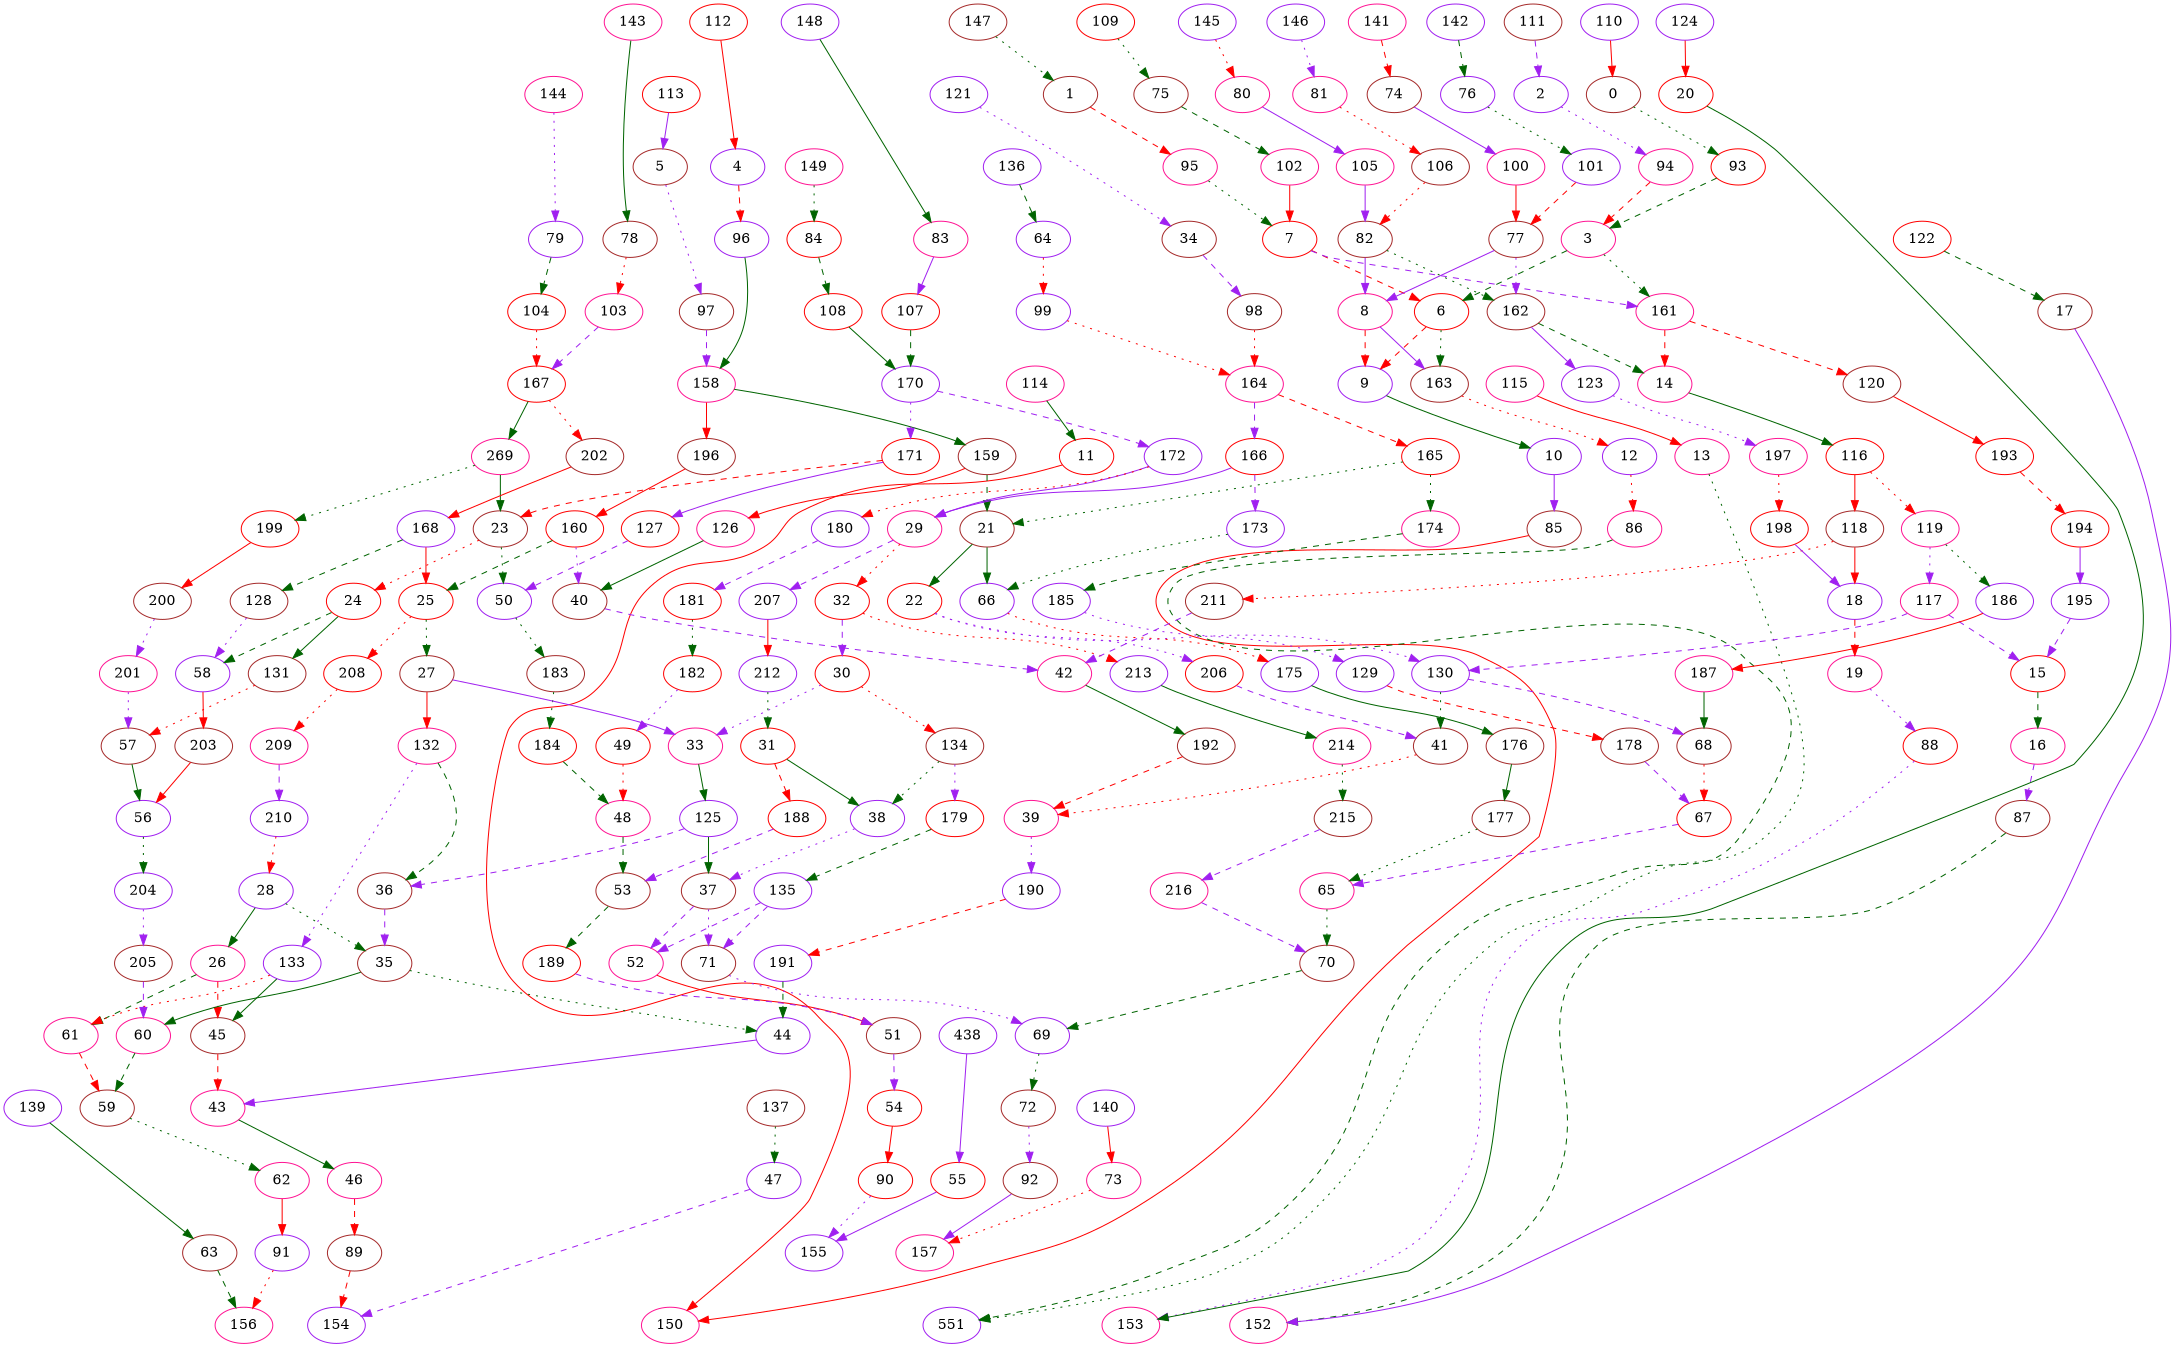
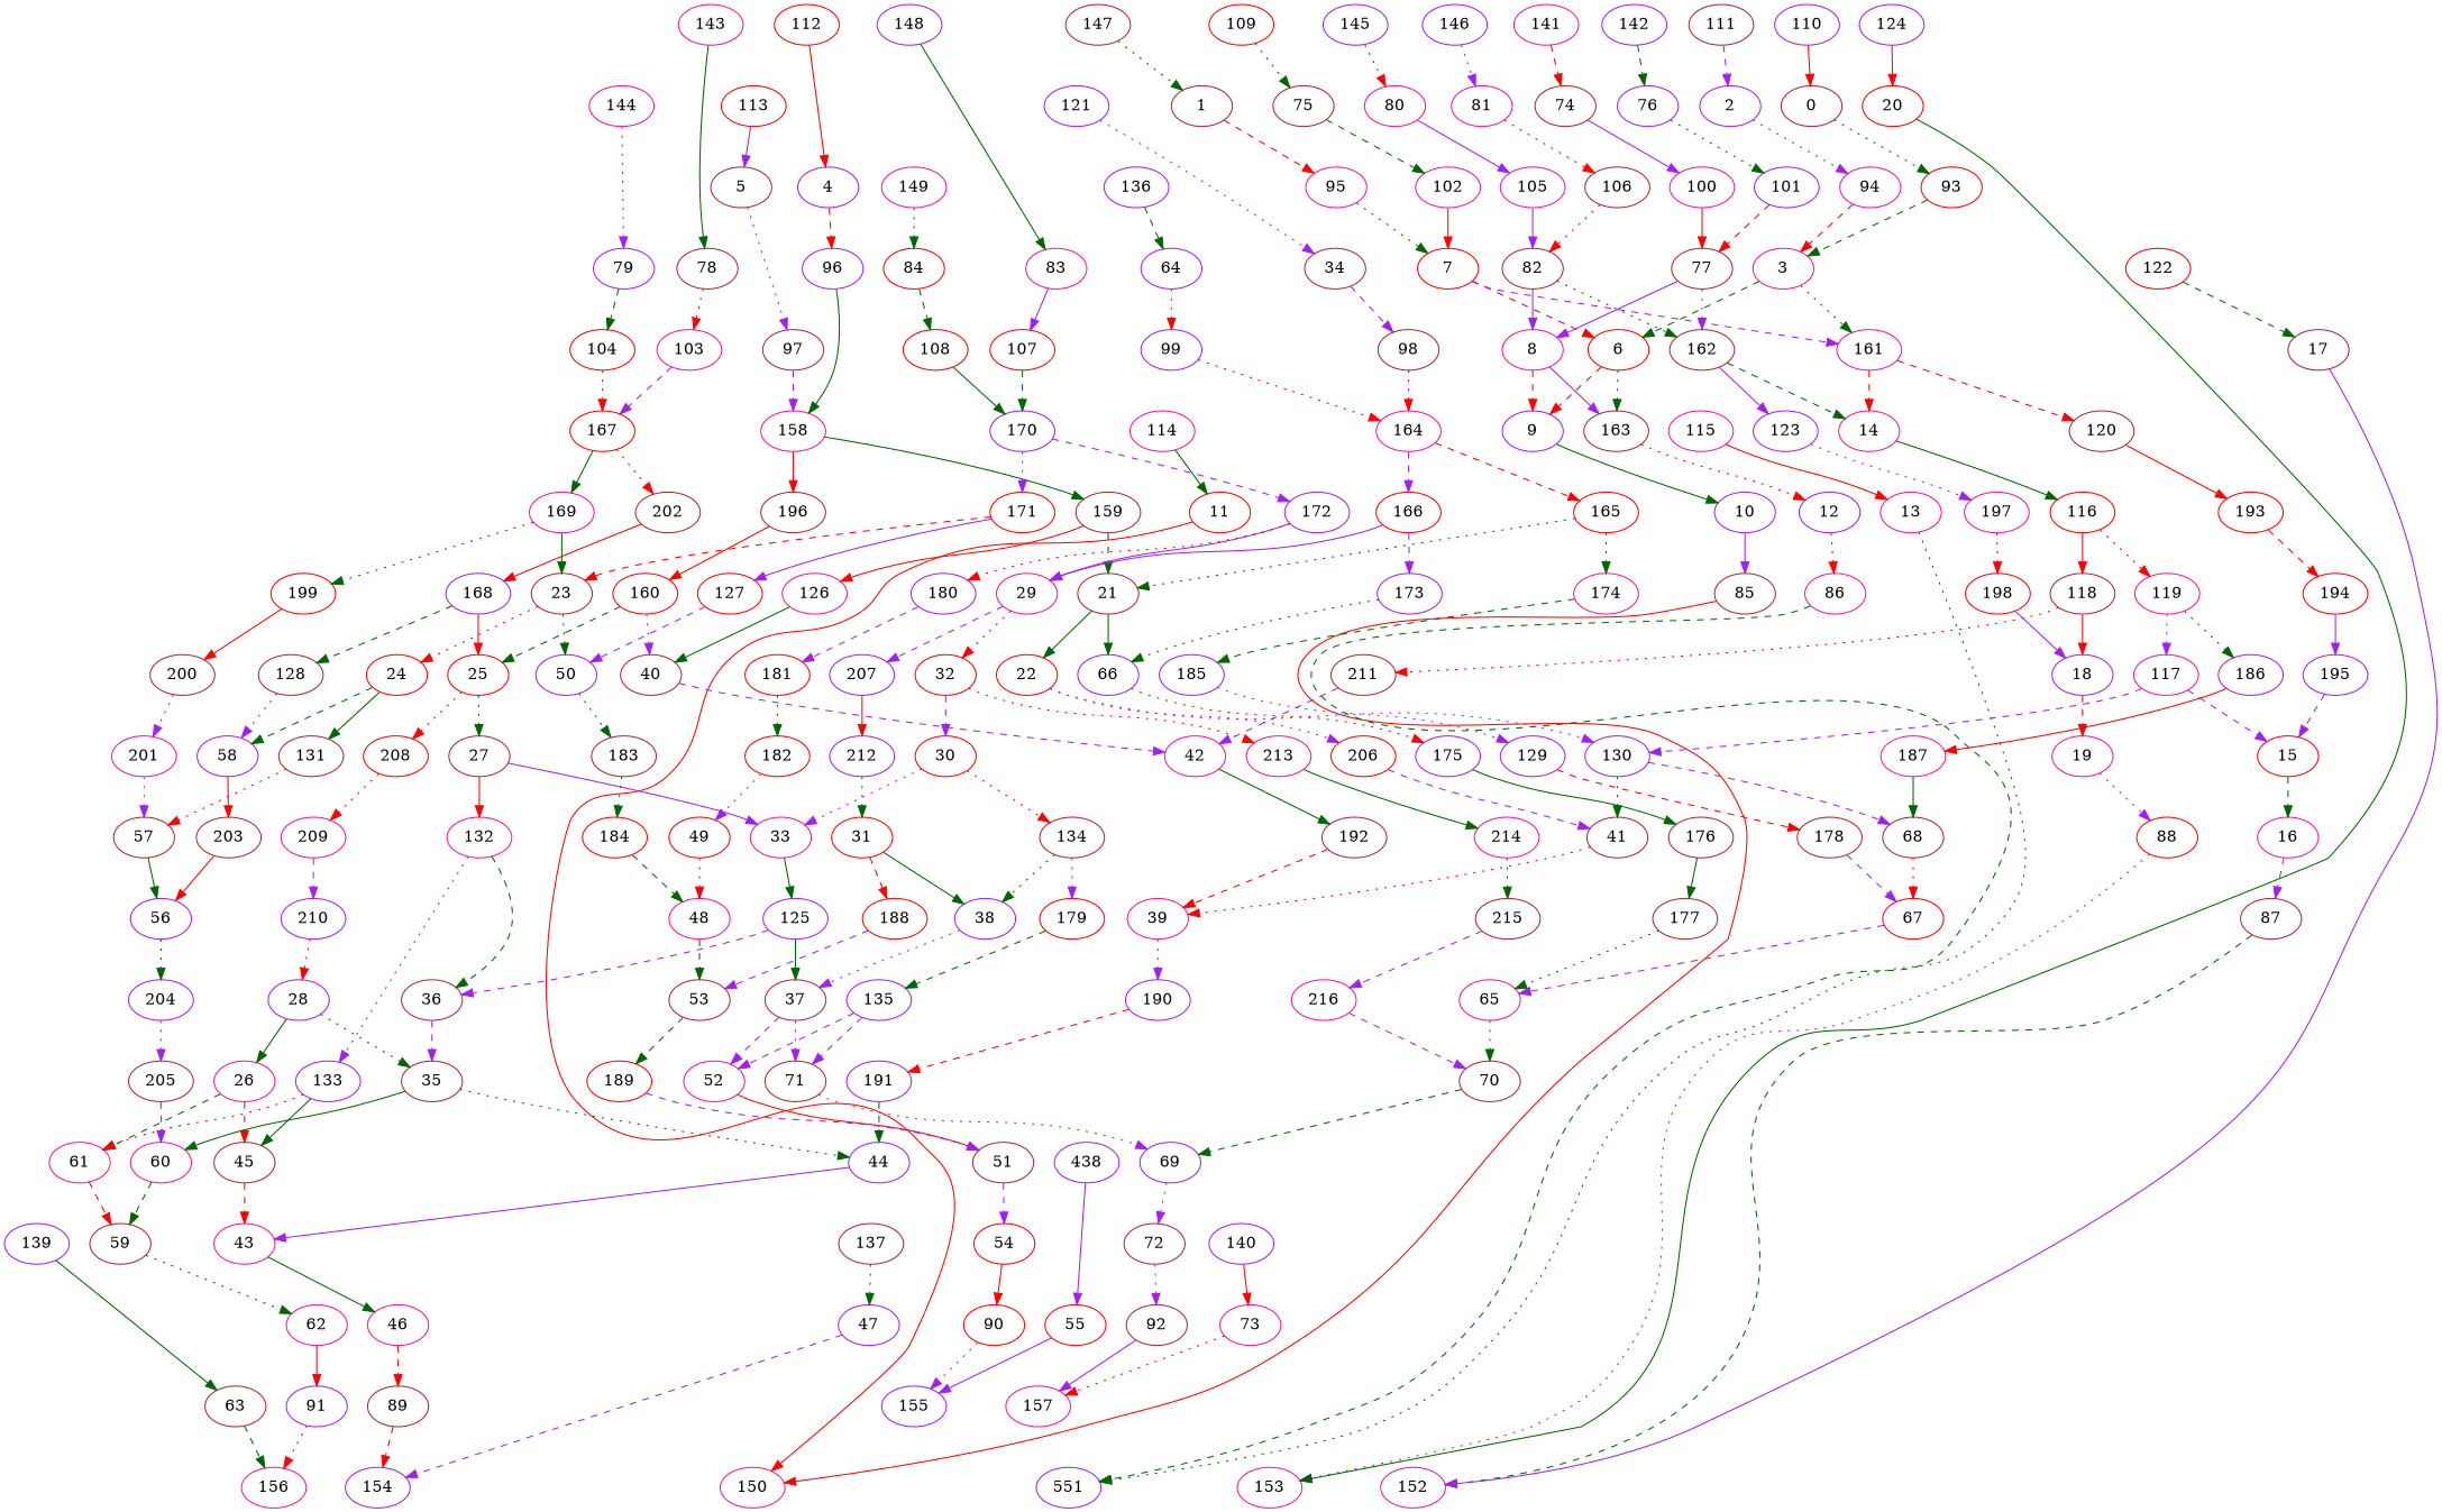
  digraph {
    node [color=brown]
    edge [color=darkgreen style=dotted weight=0]
    93 [color=red]
    0
    3 [color=deeppink]
    95 [color=deeppink]
    1
    7 [color=red]
    2 [color=purple]
    94 [color=deeppink]
    6 [color=red]
    161 [color=deeppink]
    9 [color=purple]
    163
    14 [color=deeppink]
    120
    4 [color=purple]
    96 [color=purple]
    158 [color=deeppink]
    5
    97
    10 [color=purple]
    12 [color=purple]
    8 [color=deeppink]
    85
    150 [color=deeppink]
    11 [color=red]
    86 [color=deeppink]
    n27 [color=purple label=551]
    13 [color=deeppink]
    116 [color=red]
    118
    119 [color=deeppink]
    15 [color=red]
    16 [color=deeppink]
    87
    152 [color=deeppink]
    17
    18 [color=purple]
    19 [color=deeppink]
    88 [color=red]
    153 [color=deeppink]
    20 [color=red]
    22 [color=red]
    21
    66 [color=purple]
    130 [color=purple]
    206 [color=red]
    175 [color=purple]
    41
    68
    24 [color=red]
    23
    50 [color=purple]
    58 [color=purple]
    131
    183
    203
    57
    25 [color=red]
    27
    208 [color=red]
    33 [color=deeppink]
    132 [color=deeppink]
    209 [color=deeppink]
    26 [color=deeppink]
    45
    61 [color=deeppink]
    43 [color=deeppink]
    59
    125 [color=purple]
    36
    133 [color=purple]
    28 [color=purple]
    35
    44 [color=purple]
    60 [color=deeppink]
    29 [color=deeppink]
    32 [color=red]
    207 [color=purple]
    30 [color=red]
-   213 [color=purple]
+   213 [color=deeppink]
    212 [color=purple]
    134
    38 [color=purple]
    179 [color=red]
    31 [color=red]
    188 [color=red]
    37
    53
    214 [color=deeppink]
    34
    98
    164 [color=deeppink]
    52 [color=deeppink]
    71
    51
    69 [color=purple]
    39 [color=deeppink]
    190 [color=purple]
    191 [color=purple]
    42 [color=deeppink]
    40
    192
    46 [color=deeppink]
    89
    154 [color=purple]
    47 [color=purple]
    48 [color=deeppink]
    189 [color=red]
    49 [color=red]
    184 [color=red]
    54 [color=red]
    90 [color=red]
    155 [color=purple]
    55 [color=red]
    56 [color=purple]
    204 [color=purple]
    205
    62 [color=deeppink]
    91 [color=purple]
    156 [color=deeppink]
    63
    64 [color=purple]
    99 [color=purple]
    65 [color=deeppink]
    70
    176
    67 [color=red]
    72
    92
    157 [color=deeppink]
    73 [color=deeppink]
    100 [color=deeppink]
    74
    77
    102 [color=deeppink]
    75
    76 [color=purple]
    101 [color=purple]
    162
    123 [color=purple]
    103 [color=deeppink]
    78
    167 [color=red]
    79 [color=purple]
    104 [color=red]
    80 [color=deeppink]
    105 [color=deeppink]
    82
    81 [color=deeppink]
    106
    83 [color=deeppink]
    107 [color=red]
    170 [color=purple]
    84 [color=red]
    108 [color=red]
    159
    196
    165 [color=red]
    166 [color=red]
-   169 [color=deeppink label=269]
+   169 [color=deeppink]
    202
    171 [color=red]
    172 [color=purple]
    109 [color=red]
    110 [color=purple]
    111
    112 [color=red]
    113 [color=red]
    114 [color=deeppink]
    115 [color=deeppink]
    211
    117 [color=deeppink]
    186 [color=purple]
    187 [color=deeppink]
    193 [color=red]
    194 [color=red]
    121 [color=purple]
    122 [color=red]
    197 [color=deeppink]
    198 [color=red]
    124 [color=purple]
    126 [color=deeppink]
    127 [color=red]
    128
    129 [color=purple]
    178
    135 [color=purple]
    136 [color=purple]
    137
    n190 [color=purple label=438]
    139 [color=purple]
    140 [color=purple]
    141 [color=deeppink]
    142 [color=purple]
    143 [color=deeppink]
    144 [color=deeppink]
    145 [color=purple]
    146 [color=purple]
    147
    148 [color=purple]
    149 [color=deeppink]
    160 [color=red]
    174 [color=deeppink]
    173 [color=purple]
    185 [color=purple]
    199 [color=red]
    168 [color=purple]
    200
    180 [color=purple]
    181 [color=red]
    177
    182 [color=red]
    195 [color=purple]
    201 [color=deeppink]
    210 [color=purple]
    215
    216 [color=deeppink]
    93 -> 3 [style=dashed]
    0 -> 93
    3 -> 6 [style=dashed weight=3]
    3 -> 161
    95 -> 7
    1 -> 95 [color=red style=dashed]
    7 -> 6 [color=red style=dashed]
    7 -> 161 [color=purple style=dashed weight=1]
    2 -> 94 [color=purple]
    94 -> 3 [color=red style=dashed weight=1]
    6 -> 9 [color=red style=dashed]
    6 -> 163
    161 -> 14 [color=red style=dashed weight=4]
    161 -> 120 [color=red style=dashed]
    9 -> 10 [style=solid]
    163 -> 12 [color=red]
    14 -> 116 [style=solid]
    120 -> 193 [color=red style=solid]
    4 -> 96 [color=red style=dashed]
    96 -> 158 [style=solid]
    158 -> 159 [style=solid]
    158 -> 196 [color=red style=solid weight=2]
    5 -> 97 [color=purple]
    97 -> 158 [color=purple style=dashed weight=1]
    10 -> 85 [color=purple style=solid weight=1]
    12 -> 86 [color=red]
    8 -> 9 [color=red style=dashed weight=2]
    8 -> 163 [color=purple style=solid]
    85 -> 150 [color=red style=solid]
    11 -> 150 [color=red style=solid]
    86 -> n27 [style=dashed]
    13 -> n27
    116 -> 118 [color=red style=solid weight=2]
    116 -> 119 [color=red weight=1]
    118 -> 18 [color=red style=solid weight=2]
    118 -> 211 [color=red]
    119 -> 117 [color=purple]
    119 -> 186
    15 -> 16 [style=dashed weight=1]
    16 -> 87 [color=purple style=dashed]
    87 -> 152 [style=dashed]
    17 -> 152 [color=purple style=solid]
    18 -> 19 [color=red style=dashed weight=1]
    19 -> 88 [color=purple]
    88 -> 153 [color=purple]
    20 -> 153 [style=solid]
    22 -> 130 [color=purple]
    22 -> 206 [color=purple]
    21 -> 22 [style=solid]
    21 -> 66 [style=solid weight=1]
    66 -> 175 [color=red weight=2]
    130 -> 41 [weight=3]
    130 -> 68 [color=purple style=dashed weight=1]
    206 -> 41 [color=purple style=dashed weight=1]
    175 -> 176 [style=solid]
    41 -> 39 [color=red]
    68 -> 67 [color=red weight=6]
    24 -> 58 [style=dashed]
    24 -> 131 [style=solid]
    23 -> 24 [color=red weight=1]
    23 -> 50
    50 -> 183
    58 -> 203 [color=red style=solid]
    131 -> 57 [color=red]
    183 -> 184
    203 -> 56 [color=red style=solid]
    57 -> 56 [style=solid]
    25 -> 27
    25 -> 208 [color=red]
    27 -> 33 [color=purple style=solid]
    27 -> 132 [color=red style=solid weight=1]
    208 -> 209 [color=red]
    33 -> 125 [style=solid]
    132 -> 36 [style=dashed]
    132 -> 133 [color=purple]
    209 -> 210 [color=purple style=dashed weight=2]
    26 -> 45 [color=red style=dashed weight=1]
    26 -> 61 [style=dashed]
    45 -> 43 [color=red style=dashed weight=1]
    61 -> 59 [color=red style=dashed weight=1]
    43 -> 46 [style=solid]
    59 -> 62
    125 -> 36 [color=purple style=dashed]
    125 -> 37 [style=solid weight=2]
    36 -> 35 [color=purple style=dashed weight=2]
    133 -> 45 [style=solid]
    133 -> 61 [color=red weight=1]
    28 -> 26 [style=solid]
    28 -> 35
    35 -> 44
    35 -> 60 [style=solid]
    44 -> 43 [color=purple style=solid]
    60 -> 59 [style=dashed weight=1]
    29 -> 32 [color=red]
    29 -> 207 [color=purple style=dashed]
    32 -> 30 [color=purple style=dashed weight=5]
    32 -> 213 [color=red]
    207 -> 212 [color=red style=solid weight=1]
    30 -> 33 [color=purple]
    30 -> 134 [color=red]
    213 -> 214 [style=solid]
    212 -> 31 [weight=2]
    134 -> 38
    134 -> 179 [color=purple weight=1]
    38 -> 37 [color=purple]
    179 -> 135 [style=dashed]
    31 -> 38 [style=solid]
    31 -> 188 [color=red style=dashed]
    188 -> 53 [color=purple style=dashed]
    37 -> 52 [color=purple style=dashed]
    37 -> 71 [color=purple weight=3]
    53 -> 189 [style=dashed]
    214 -> 215
    34 -> 98 [color=purple style=dashed]
    98 -> 164 [color=red weight=1]
    164 -> 165 [color=red style=dashed]
    164 -> 166 [color=purple style=dashed weight=1]
    52 -> 51 [color=red style=solid weight=2]
    71 -> 69 [color=purple weight=2]
    51 -> 54 [color=purple style=dashed]
-   69 -> 72
+   69 -> 72 [color=purple]
    39 -> 190 [color=purple weight=1]
    190 -> 191 [color=red style=dashed]
    191 -> 44 [style=dashed weight=6]
    42 -> 192 [style=solid]
    40 -> 42 [color=purple style=dashed weight=2]
    192 -> 39 [color=red style=dashed]
    46 -> 89 [color=red style=dashed weight=6]
    89 -> 154 [color=red style=dashed]
    47 -> 154 [color=purple style=dashed]
    48 -> 53 [style=dashed weight=7]
    189 -> 51 [color=purple style=dashed]
    49 -> 48 [color=red weight=3]
    184 -> 48 [style=dashed]
    54 -> 90 [color=red style=solid]
    90 -> 155 [color=purple]
    55 -> 155 [color=purple style=solid]
    56 -> 204 [weight=3]
    204 -> 205 [color=purple weight=1]
    205 -> 60 [color=purple style=dashed weight=2]
    62 -> 91 [color=red style=solid]
    91 -> 156 [color=red]
    63 -> 156 [style=dashed]
    64 -> 99 [color=red weight=2]
    99 -> 164 [color=red]
    65 -> 70 [weight=2]
    70 -> 69 [style=dashed]
    176 -> 177 [style=solid]
    67 -> 65 [color=purple style=dashed]
    72 -> 92 [color=purple]
    92 -> 157 [color=purple style=solid]
    73 -> 157 [color=red]
    100 -> 77 [color=red style=solid weight=1]
    74 -> 100 [color=purple style=solid]
    77 -> 8 [color=purple style=solid]
    77 -> 162 [color=purple weight=3]
    102 -> 7 [color=red style=solid weight=6]
    75 -> 102 [style=dashed]
    76 -> 101
    101 -> 77 [color=red style=dashed]
    162 -> 14 [style=dashed]
    162 -> 123 [color=purple style=solid]
    123 -> 197 [color=purple]
    103 -> 167 [color=purple style=dashed]
    78 -> 103 [color=red]
    167 -> 169 [style=solid]
    167 -> 202 [color=red]
    79 -> 104 [style=dashed]
    104 -> 167 [color=red weight=1]
    80 -> 105 [color=purple style=solid]
    105 -> 82 [color=purple style=solid weight=1]
    82 -> 8 [color=purple style=solid weight=2]
    82 -> 162 [weight=1]
    81 -> 106 [color=red]
    106 -> 82 [color=red]
    83 -> 107 [color=purple style=solid]
    107 -> 170 [style=dashed weight=1]
    170 -> 171 [color=purple weight=2]
    170 -> 172 [color=purple style=dashed]
    84 -> 108 [style=dashed]
    108 -> 170 [style=solid]
    159 -> 21 [style=dashed weight=2]
    159 -> 126 [color=red style=solid weight=1]
    196 -> 160 [color=red style=solid]
    165 -> 21
    165 -> 174 [weight=6]
    166 -> 29 [color=purple style=solid]
    166 -> 173 [color=purple style=dashed]
    169 -> 23 [style=solid weight=1]
    169 -> 199
    202 -> 168 [color=red style=solid]
    171 -> 23 [color=red style=dashed]
    171 -> 127 [color=purple style=solid]
    172 -> 29 [color=purple style=solid]
    172 -> 180 [color=red]
    109 -> 75
    110 -> 0 [color=red style=solid]
    111 -> 2 [color=purple style=dashed]
    112 -> 4 [color=red style=solid]
    113 -> 5 [color=purple style=solid]
    114 -> 11 [style=solid]
    115 -> 13 [color=red style=solid]
    211 -> 42 [color=purple style=dashed weight=4]
    117 -> 15 [color=purple style=dashed weight=1]
    117 -> 130 [color=purple style=dashed]
    186 -> 187 [color=red style=solid]
    187 -> 68 [style=solid weight=3]
    193 -> 194 [color=red style=dashed]
    194 -> 195 [color=purple style=solid weight=1]
    121 -> 34 [color=purple]
    122 -> 17 [style=dashed]
    197 -> 198 [color=red]
    198 -> 18 [color=purple style=solid]
    124 -> 20 [color=red style=solid]
    126 -> 40 [style=solid]
    127 -> 50 [color=purple style=dashed]
    128 -> 58 [color=purple]
    129 -> 178 [color=red style=dashed]
    178 -> 67 [color=purple style=dashed weight=1]
    135 -> 52 [color=purple style=dashed weight=1]
    135 -> 71 [color=purple style=dashed]
    136 -> 64 [style=dashed]
    137 -> 47
    n190 -> 55 [color=purple style=solid]
    139 -> 63 [style=solid]
    140 -> 73 [color=red style=solid]
    141 -> 74 [color=red style=dashed]
    142 -> 76 [style=dashed]
    143 -> 78 [style=solid]
    144 -> 79 [color=purple]
    145 -> 80 [color=red]
    146 -> 81 [color=purple]
    147 -> 1
    148 -> 83 [style=solid]
    149 -> 84 [weight=1]
    160 -> 25 [style=dashed weight=4]
    160 -> 40 [color=purple weight=1]
    174 -> 185 [style=dashed]
    173 -> 66
    185 -> 129 [color=purple]
    199 -> 200 [color=red style=solid]
    168 -> 25 [color=red style=solid weight=6]
    168 -> 128 [style=dashed]
    200 -> 201 [color=purple]
    180 -> 181 [color=purple style=dashed]
    181 -> 182 [weight=1]
    177 -> 65
    182 -> 49 [color=purple]
    195 -> 15 [color=purple style=dashed weight=1]
    201 -> 57 [color=purple weight=4]
    210 -> 28 [color=red]
    215 -> 216 [color=purple style=dashed]
    216 -> 70 [color=purple style=dashed]
  }
